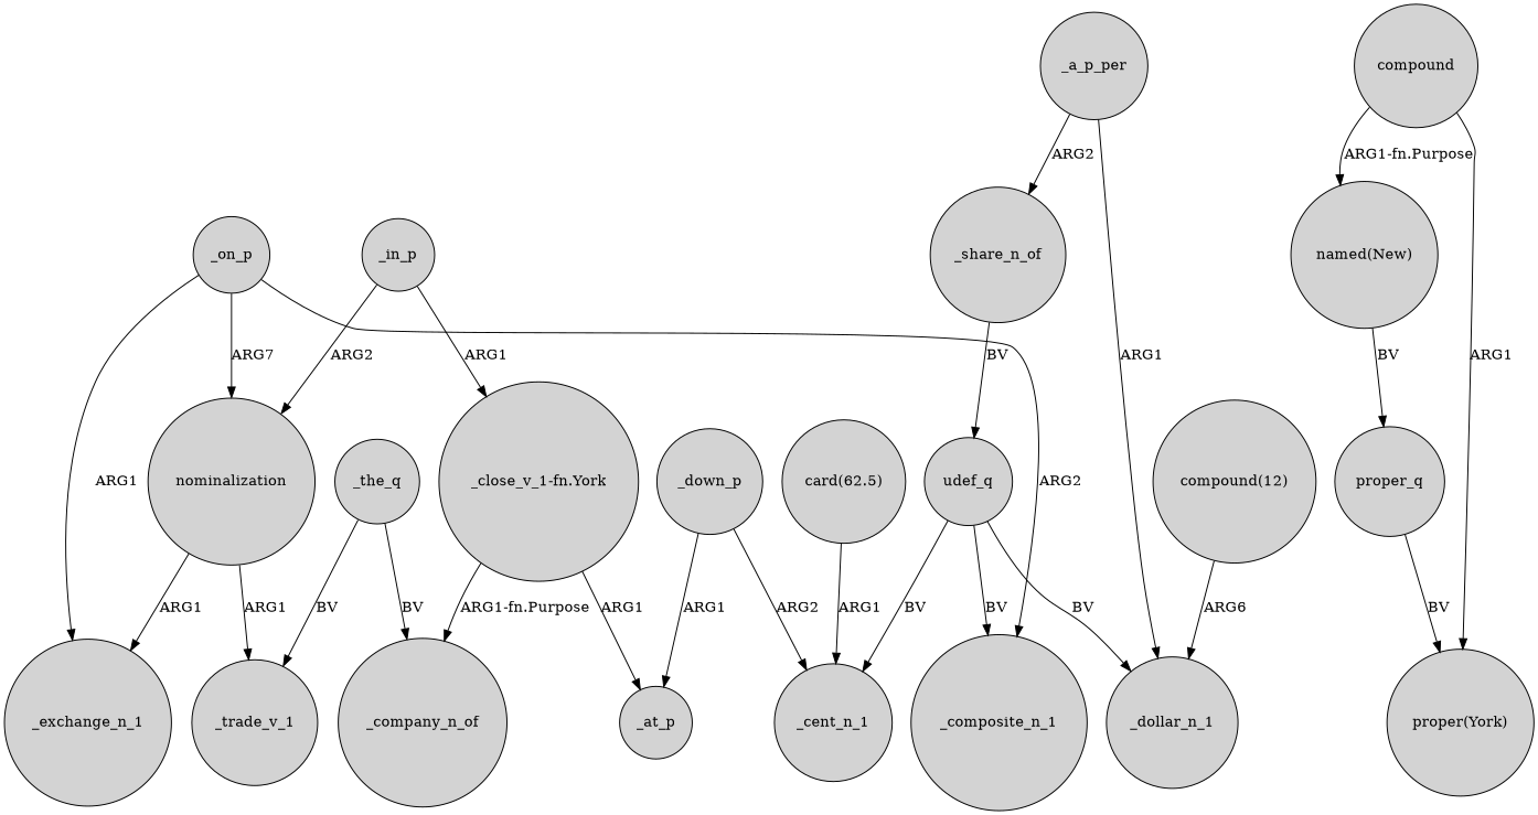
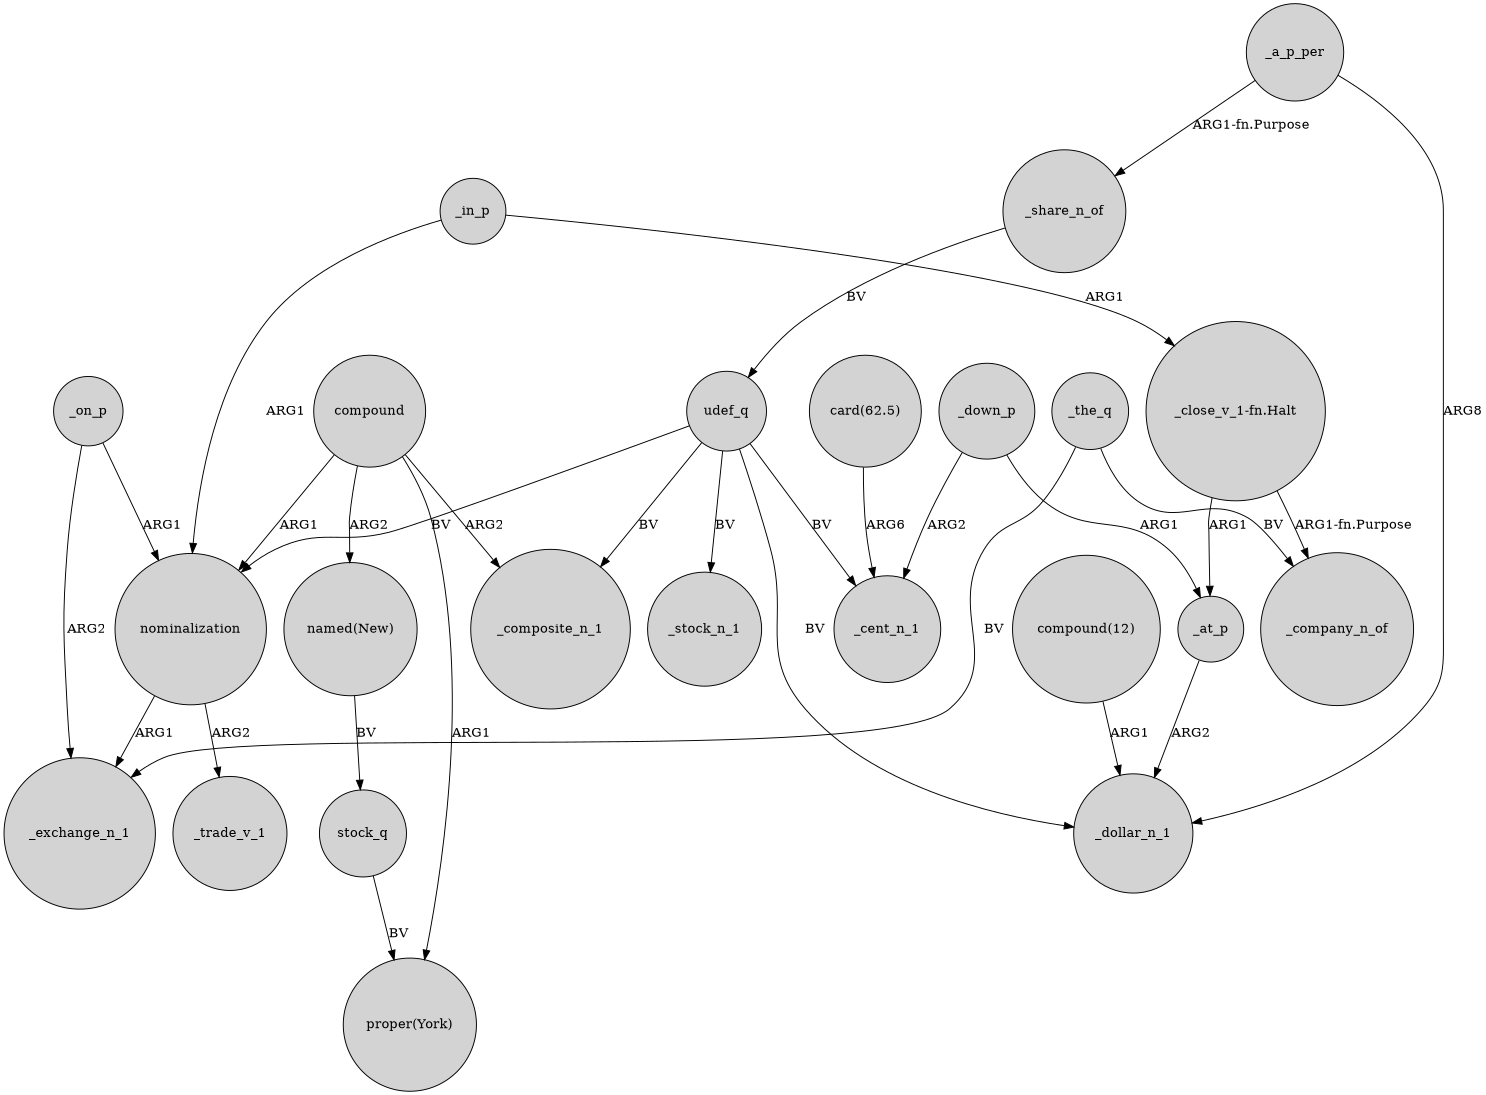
  digraph {
    node [shape=circle style=filled]
    _on_p
    nominalization
    _exchange_n_1
    _trade_v_1
    _in_p
-   "_close_v_1-fn.Halt" [label="_close_v_1-fn.York"]
+   "_close_v_1-fn.Halt"
    _company_n_of
    _at_p
    compound
    "named(New)"
    n11 [label="proper(York)"]
    _composite_n_1
-   proper_q
+   proper_q [label=stock_q]
    _down_p
    _cent_n_1
    _dollar_n_1
    udef_q
+   _stock_n_1
    _share_n_of
    _a_p_per
    n21 [label="compound(12)"]
    _the_q
    "card(62.5)"
-   _on_p -> nominalization [label=ARG7]
-   _on_p -> _exchange_n_1 [label=ARG1]
+   _on_p -> nominalization [label=ARG1]
+   _on_p -> _exchange_n_1 [label=ARG2]
    nominalization -> _exchange_n_1 [label=ARG1]
-   nominalization -> _trade_v_1 [label=ARG1]
-   _in_p -> nominalization [label=ARG2]
+   nominalization -> _trade_v_1 [label=ARG2]
+   _in_p -> nominalization [label=ARG1]
    _in_p -> "_close_v_1-fn.Halt" [label=ARG1]
    "_close_v_1-fn.Halt" -> _company_n_of [label="ARG1-fn.Purpose"]
    "_close_v_1-fn.Halt" -> _at_p [label=ARG1]
-   compound -> "named(New)" [label="ARG1-fn.Purpose"]
+   _at_p -> _dollar_n_1 [label=ARG2]
+   compound -> nominalization [label=ARG1]
+   compound -> "named(New)" [label=ARG2]
    compound -> n11 [label=ARG1]
-   _on_p -> _composite_n_1 [label=ARG2]
+   compound -> _composite_n_1 [label=ARG2]
    "named(New)" -> proper_q [label=BV]
    proper_q -> n11 [label=BV]
    _down_p -> _at_p [label=ARG1]
    _down_p -> _cent_n_1 [label=ARG2]
+   udef_q -> nominalization [label=BV]
    udef_q -> _composite_n_1 [label=BV]
    udef_q -> _cent_n_1 [label=BV]
    udef_q -> _dollar_n_1 [label=BV]
+   udef_q -> _stock_n_1 [label=BV]
    _share_n_of -> udef_q [label=BV]
-   _a_p_per -> _dollar_n_1 [label=ARG1]
-   _a_p_per -> _share_n_of [label=ARG2]
-   n21 -> _dollar_n_1 [label=ARG6]
-   _the_q -> _trade_v_1 [label=BV]
+   _a_p_per -> _dollar_n_1 [label=ARG8]
+   _a_p_per -> _share_n_of [label="ARG1-fn.Purpose"]
+   n21 -> _dollar_n_1 [label=ARG1]
+   _the_q -> _exchange_n_1 [label=BV]
    _the_q -> _company_n_of [label=BV]
-   "card(62.5)" -> _cent_n_1 [label=ARG1]
+   "card(62.5)" -> _cent_n_1 [label=ARG6]
  }
